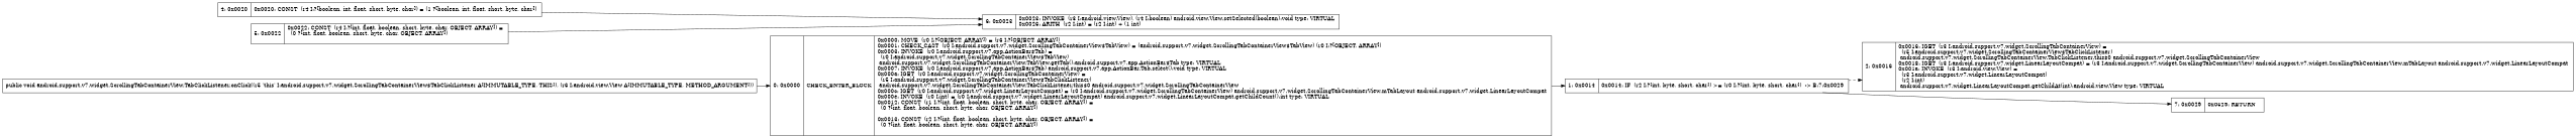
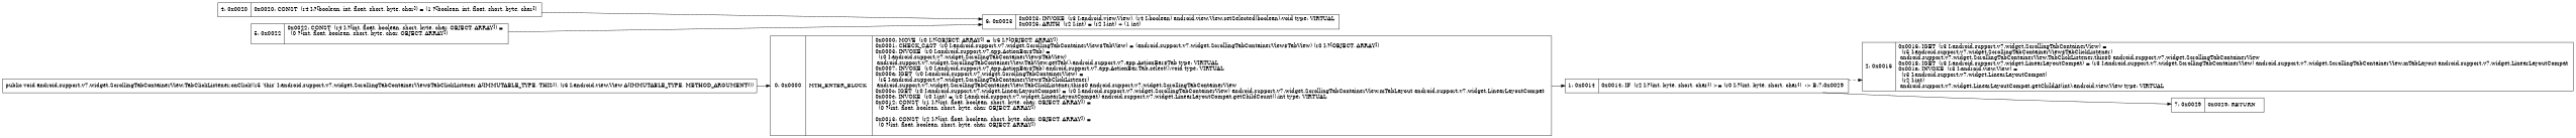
  digraph {
    rankdir=LR
    node [shape=record]
-   n1 [label="{0\:\ 0x0000|CHECK_ENTER_BLOCK\l|0x0000: MOVE  (r0 I:?[OBJECT, ARRAY]) = (r6 I:?[OBJECT, ARRAY]) \l0x0001: CHECK_CAST  (r0 I:android.support.v7.widget.ScrollingTabContainerView$TabView) = (android.support.v7.widget.ScrollingTabContainerView$TabView) (r0 I:?[OBJECT, ARRAY]) \l0x0003: INVOKE  (r0 I:android.support.v7.app.ActionBar$Tab) = \l  (r0 I:android.support.v7.widget.ScrollingTabContainerView$TabView)\l android.support.v7.widget.ScrollingTabContainerView.TabView.getTab():android.support.v7.app.ActionBar$Tab type: VIRTUAL \l0x0007: INVOKE  (r0 I:android.support.v7.app.ActionBar$Tab) android.support.v7.app.ActionBar.Tab.select():void type: VIRTUAL \l0x000a: IGET  (r0 I:android.support.v7.widget.ScrollingTabContainerView) = \l  (r5 I:android.support.v7.widget.ScrollingTabContainerView$TabClickListener)\l android.support.v7.widget.ScrollingTabContainerView.TabClickListener.this$0 android.support.v7.widget.ScrollingTabContainerView \l0x000c: IGET  (r0 I:android.support.v7.widget.LinearLayoutCompat) = (r0 I:android.support.v7.widget.ScrollingTabContainerView) android.support.v7.widget.ScrollingTabContainerView.mTabLayout android.support.v7.widget.LinearLayoutCompat \l0x000e: INVOKE  (r0 I:int) = (r0 I:android.support.v7.widget.LinearLayoutCompat) android.support.v7.widget.LinearLayoutCompat.getChildCount():int type: VIRTUAL \l0x0012: CONST  (r1 I:?[int, float, boolean, short, byte, char, OBJECT, ARRAY]) = \l  (0 ?[int, float, boolean, short, byte, char, OBJECT, ARRAY])\l \l0x0013: CONST  (r2 I:?[int, float, boolean, short, byte, char, OBJECT, ARRAY]) = \l  (0 ?[int, float, boolean, short, byte, char, OBJECT, ARRAY])\l \l}"]
+   n1 [label="{0\:\ 0x0000|MTH_ENTER_BLOCK\l|0x0000: MOVE  (r0 I:?[OBJECT, ARRAY]) = (r6 I:?[OBJECT, ARRAY]) \l0x0001: CHECK_CAST  (r0 I:android.support.v7.widget.ScrollingTabContainerView$TabView) = (android.support.v7.widget.ScrollingTabContainerView$TabView) (r0 I:?[OBJECT, ARRAY]) \l0x0003: INVOKE  (r0 I:android.support.v7.app.ActionBar$Tab) = \l  (r0 I:android.support.v7.widget.ScrollingTabContainerView$TabView)\l android.support.v7.widget.ScrollingTabContainerView.TabView.getTab():android.support.v7.app.ActionBar$Tab type: VIRTUAL \l0x0007: INVOKE  (r0 I:android.support.v7.app.ActionBar$Tab) android.support.v7.app.ActionBar.Tab.select():void type: VIRTUAL \l0x000a: IGET  (r0 I:android.support.v7.widget.ScrollingTabContainerView) = \l  (r5 I:android.support.v7.widget.ScrollingTabContainerView$TabClickListener)\l android.support.v7.widget.ScrollingTabContainerView.TabClickListener.this$0 android.support.v7.widget.ScrollingTabContainerView \l0x000c: IGET  (r0 I:android.support.v7.widget.LinearLayoutCompat) = (r0 I:android.support.v7.widget.ScrollingTabContainerView) android.support.v7.widget.ScrollingTabContainerView.mTabLayout android.support.v7.widget.LinearLayoutCompat \l0x000e: INVOKE  (r0 I:int) = (r0 I:android.support.v7.widget.LinearLayoutCompat) android.support.v7.widget.LinearLayoutCompat.getChildCount():int type: VIRTUAL \l0x0012: CONST  (r1 I:?[int, float, boolean, short, byte, char, OBJECT, ARRAY]) = \l  (0 ?[int, float, boolean, short, byte, char, OBJECT, ARRAY])\l \l0x0013: CONST  (r2 I:?[int, float, boolean, short, byte, char, OBJECT, ARRAY]) = \l  (0 ?[int, float, boolean, short, byte, char, OBJECT, ARRAY])\l \l}"]
    n2 [label="{1\:\ 0x0014|0x0014: IF  (r2 I:?[int, byte, short, char]) \>= (r0 I:?[int, byte, short, char])  \-\> B:7:0x0029 \l}"]
    n3 [label="{2\:\ 0x0016|0x0016: IGET  (r3 I:android.support.v7.widget.ScrollingTabContainerView) = \l  (r5 I:android.support.v7.widget.ScrollingTabContainerView$TabClickListener)\l android.support.v7.widget.ScrollingTabContainerView.TabClickListener.this$0 android.support.v7.widget.ScrollingTabContainerView \l0x0018: IGET  (r3 I:android.support.v7.widget.LinearLayoutCompat) = (r3 I:android.support.v7.widget.ScrollingTabContainerView) android.support.v7.widget.ScrollingTabContainerView.mTabLayout android.support.v7.widget.LinearLayoutCompat \l0x001a: INVOKE  (r3 I:android.view.View) = \l  (r3 I:android.support.v7.widget.LinearLayoutCompat)\l  (r2 I:int)\l android.support.v7.widget.LinearLayoutCompat.getChildAt(int):android.view.View type: VIRTUAL \l}"]
-   n4 [label="{7\:\ 0x0029|0x0529: RETURN   \l}"]
+   n4 [label="{7\:\ 0x0029|0x0029: RETURN   \l}"]
    n5 [label="{4\:\ 0x0020|0x0020: CONST  (r4 I:?[boolean, int, float, short, byte, char]) = (1 ?[boolean, int, float, short, byte, char]) \l}"]
    n6 [label="{6\:\ 0x0023|0x0023: INVOKE  (r3 I:android.view.View), (r4 I:boolean) android.view.View.setSelected(boolean):void type: VIRTUAL \l0x0026: ARITH  (r2 I:int) = (r2 I:int) + (1 int) \l}"]
    n7 [label="{5\:\ 0x0022|0x0022: CONST  (r4 I:?[int, float, boolean, short, byte, char, OBJECT, ARRAY]) = \l  (0 ?[int, float, boolean, short, byte, char, OBJECT, ARRAY])\l \l}"]
    n8 [label="{public void android.support.v7.widget.ScrollingTabContainerView.TabClickListener.onClick((r5 'this' I:android.support.v7.widget.ScrollingTabContainerView$TabClickListener A[IMMUTABLE_TYPE, THIS]), (r6 I:android.view.View A[IMMUTABLE_TYPE, METHOD_ARGUMENT])) }"]
    n1 -> n2
    n2 -> n3 [style=dashed]
    n2 -> n4
    n5 -> n6
    n7 -> n6
    n8 -> n1
  }
